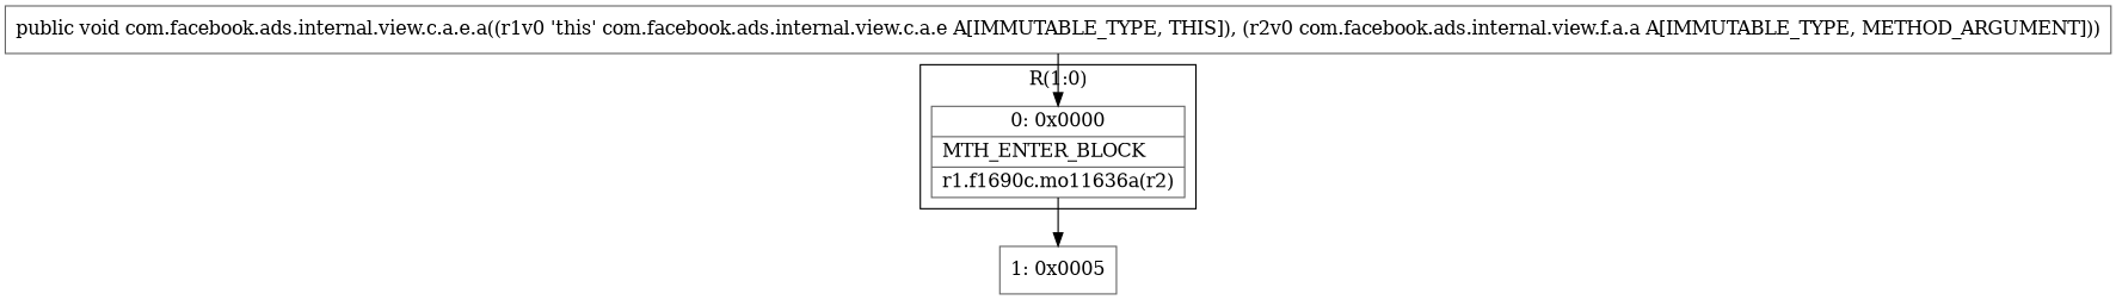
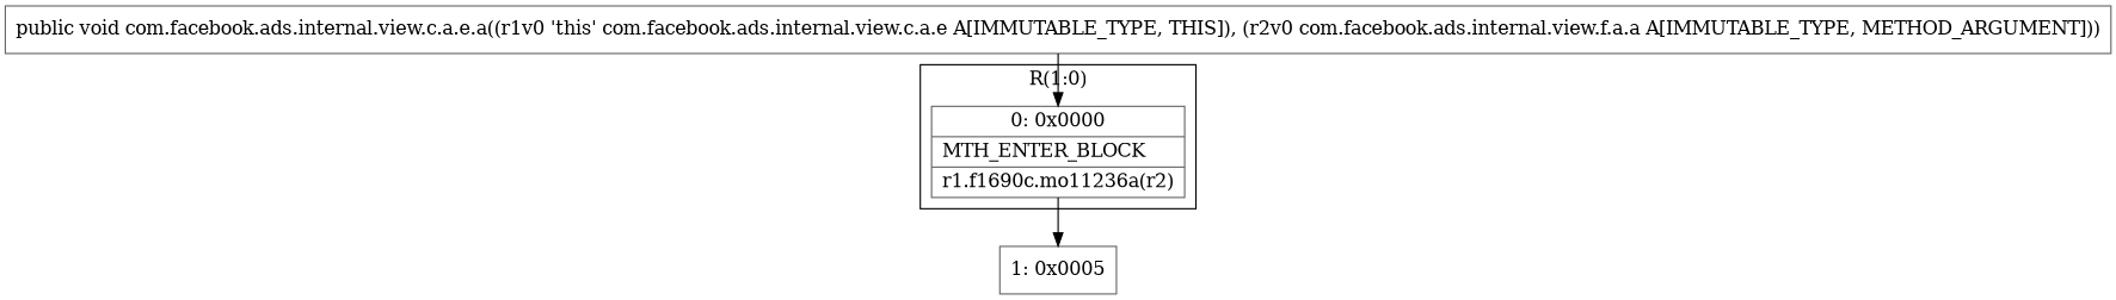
  digraph {
    node [color=gray40 shape=record]
-   n1 [label="{0\:\ 0x0000|MTH_ENTER_BLOCK\l|r1.f1690c.mo11636a(r2)\l}"]
+   n1 [label="{0\:\ 0x0000|MTH_ENTER_BLOCK\l|r1.f1690c.mo11236a(r2)\l}"]
    n2 [label="{1\:\ 0x0005}"]
    n3 [label="{public void com.facebook.ads.internal.view.c.a.e.a((r1v0 'this' com.facebook.ads.internal.view.c.a.e A[IMMUTABLE_TYPE, THIS]), (r2v0 com.facebook.ads.internal.view.f.a.a A[IMMUTABLE_TYPE, METHOD_ARGUMENT])) }"]
    subgraph cluster_1 {
      label="R(1:0)"
      n1
    }
    n1 -> n2
    n3 -> n1
  }
